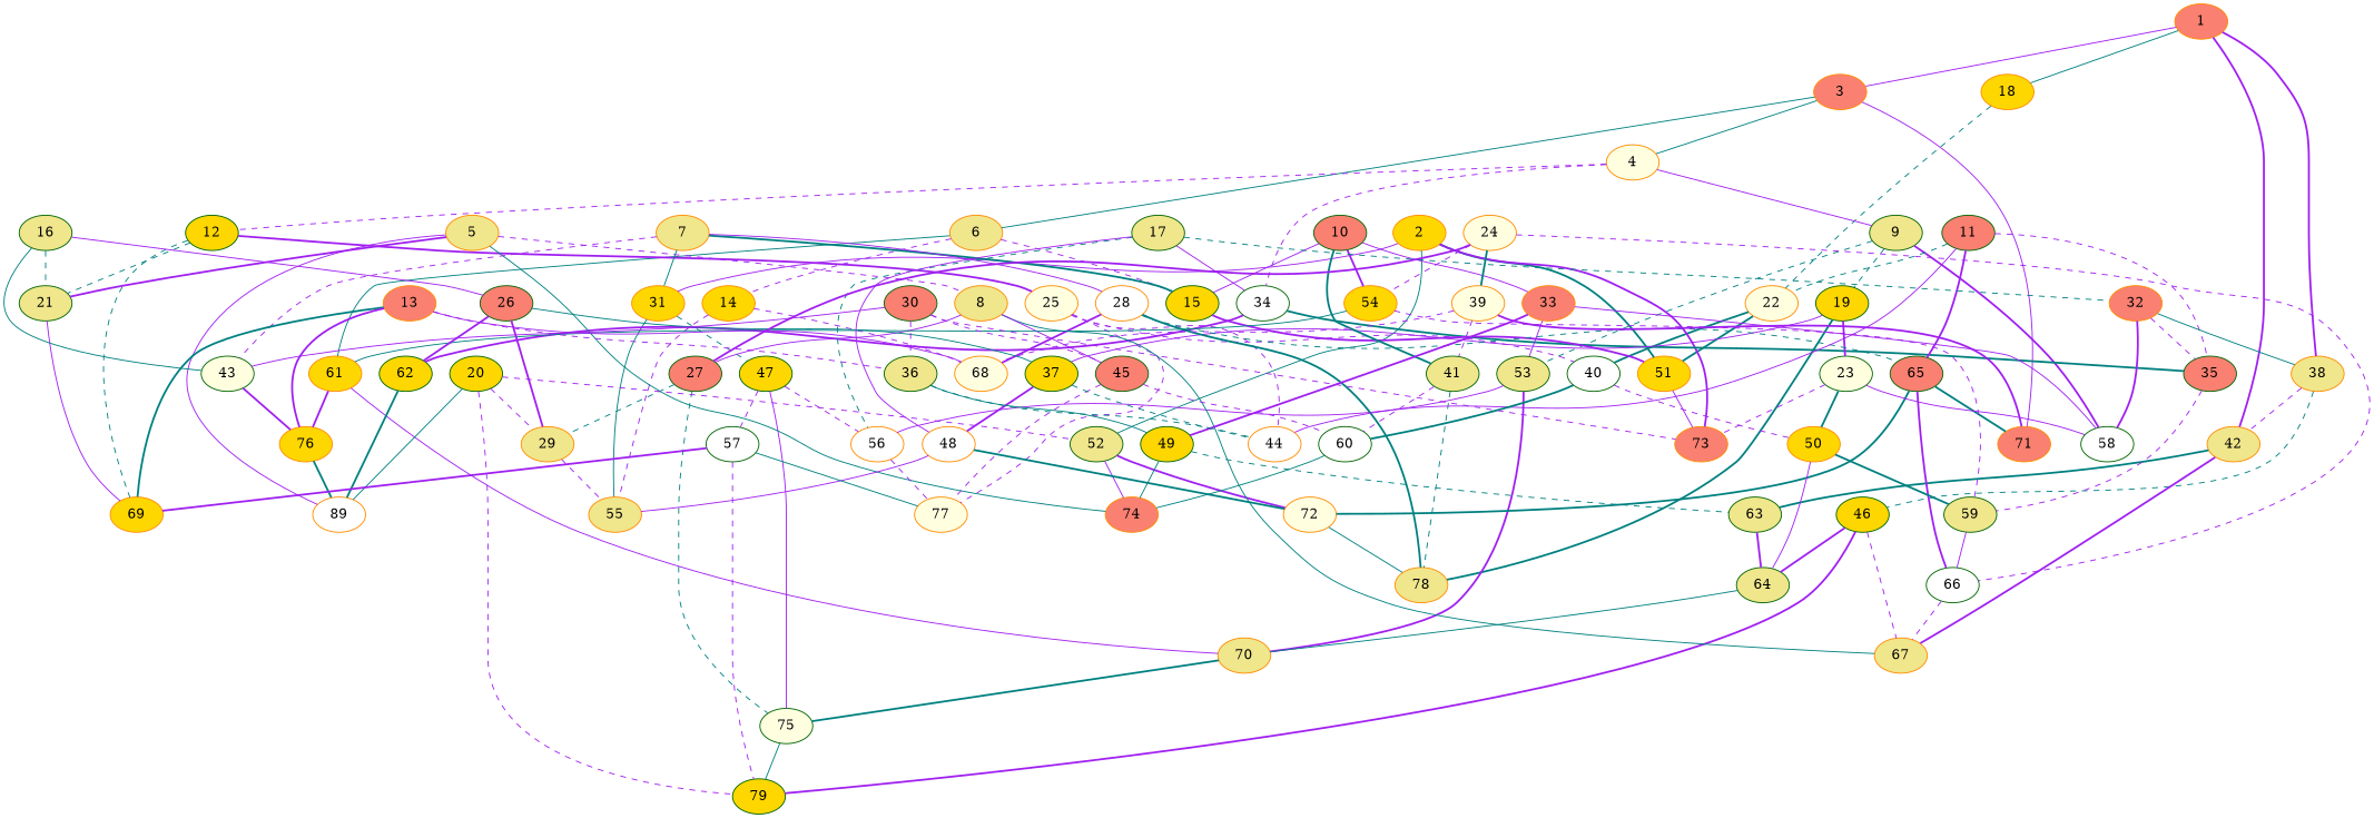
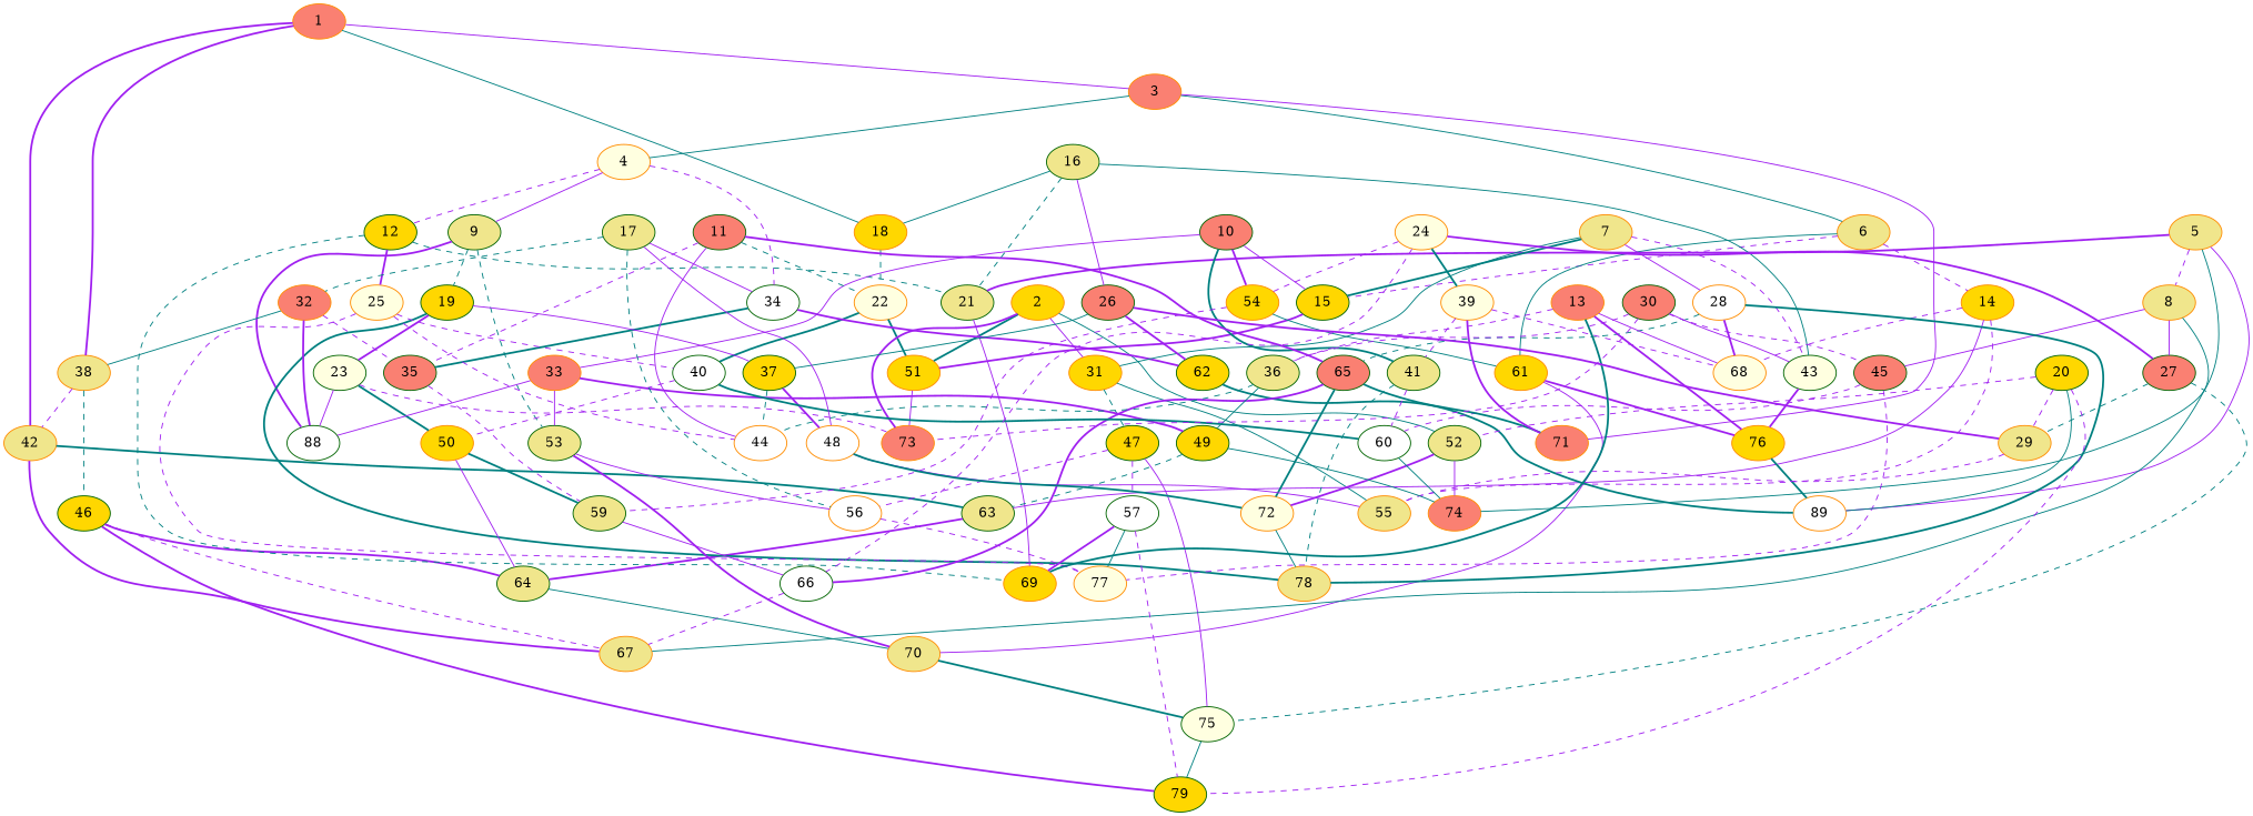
  graph {
    node [color=darkorange fillcolor=khaki style=filled]
    edge [color=purple style=dashed]
    1 [fillcolor=salmon]
    3 [fillcolor=salmon]
    18 [fillcolor=gold]
    38
    42
    4 [fillcolor=lightyellow]
    6
    71 [fillcolor=salmon]
    22 [fillcolor=lightyellow]
    46 [color=darkgreen fillcolor=gold]
    67
    63 [color=darkgreen]
    2 [fillcolor=gold]
    31 [fillcolor=gold]
    51 [fillcolor=gold]
    52 [color=darkgreen]
    73 [fillcolor=salmon]
    55
    47 [color=darkgreen fillcolor=gold]
    74 [fillcolor=salmon]
    72 [fillcolor=lightyellow]
    9 [color=darkgreen]
    12 [color=darkgreen fillcolor=gold]
    34 [color=darkgreen fillcolor=white]
    14 [fillcolor=gold]
    15 [color=darkgreen fillcolor=gold]
    61 [fillcolor=gold]
    19 [color=darkgreen fillcolor=gold]
    53 [color=darkgreen]
-   58 [color=darkgreen fillcolor=white]
+   58 [color=darkgreen fillcolor=white label=88]
    21 [color=darkgreen]
    25 [fillcolor=lightyellow]
    69 [fillcolor=gold]
    35 [color=darkgreen fillcolor=salmon]
    62 [color=darkgreen fillcolor=gold]
    5
    8
    n38 [fillcolor=white label=89]
    27 [color=darkgreen fillcolor=salmon]
    45 [color=darkgreen fillcolor=salmon]
    68 [fillcolor=lightyellow]
    76 [fillcolor=gold]
    70
    7
    28 [fillcolor=white]
    43 [color=darkgreen fillcolor=lightyellow]
    65 [color=darkgreen fillcolor=salmon]
    78
    29
    75 [color=darkgreen fillcolor=lightyellow]
    77 [fillcolor=lightyellow]
    60 [color=darkgreen fillcolor=white]
    23 [color=darkgreen fillcolor=lightyellow]
    37 [color=darkgreen fillcolor=gold]
    56 [fillcolor=white]
    10 [color=darkgreen fillcolor=salmon]
    33 [fillcolor=salmon]
    41 [color=darkgreen]
    54 [fillcolor=gold]
    49 [color=darkgreen fillcolor=gold]
    59 [color=darkgreen]
    11 [color=darkgreen fillcolor=salmon]
    44 [fillcolor=white]
    40 [color=darkgreen fillcolor=white]
    66 [color=darkgreen fillcolor=white]
    13 [fillcolor=salmon]
    36 [color=darkgreen]
    64 [color=darkgreen]
    16 [color=darkgreen]
    26 [color=darkgreen fillcolor=salmon]
    17 [color=darkgreen]
    32 [fillcolor=salmon]
    48 [fillcolor=white]
    50 [fillcolor=gold]
    20 [color=darkgreen fillcolor=gold]
    79 [color=darkgreen fillcolor=gold]
    24 [fillcolor=lightyellow]
    39 [fillcolor=lightyellow]
    30 [color=darkgreen fillcolor=salmon]
    57 [color=darkgreen fillcolor=white]
    1 -- 3 [style=solid]
    1 -- 18 [color=teal style=solid]
    1 -- 38 [style=bold]
    1 -- 42 [style=bold]
    3 -- 4 [color=teal style=solid]
    3 -- 6 [color=teal style=solid]
    3 -- 71 [style=solid]
    18 -- 22 [color=teal]
    38 -- 42
    38 -- 46 [color=teal]
    42 -- 67 [style=bold]
    42 -- 63 [color=teal style=bold]
    4 -- 9 [style=solid]
    4 -- 12
    4 -- 34
    6 -- 14
    6 -- 15
    6 -- 61 [color=teal style=solid]
    22 -- 51 [color=teal style=bold]
    22 -- 40 [color=teal style=bold]
    46 -- 67
    46 -- 64 [style=bold]
    46 -- 79 [style=bold]
    63 -- 64 [style=bold]
    2 -- 31 [style=solid]
    2 -- 51 [color=teal style=bold]
    2 -- 52 [color=teal style=solid]
    2 -- 73 [style=bold]
    31 -- 55 [color=teal style=solid]
    31 -- 47 [color=teal]
    51 -- 73 [style=solid]
    52 -- 74 [style=solid]
    52 -- 72 [style=bold]
    47 -- 75 [style=solid]
    47 -- 56
    47 -- 57
    72 -- 78 [color=teal style=solid]
    9 -- 19 [color=teal]
    9 -- 53 [color=teal]
    9 -- 58 [style=bold]
    12 -- 21 [color=teal]
    12 -- 25 [style=bold]
    12 -- 69 [color=teal]
    34 -- 35 [color=teal style=bold]
    34 -- 62 [style=bold]
+   14 -- 63 [style=solid]
    14 -- 55
    14 -- 68
    15 -- 51 [style=bold]
    61 -- 76 [style=bold]
    61 -- 70 [style=solid]
    19 -- 78 [color=teal style=bold]
    19 -- 23 [style=bold]
    19 -- 37 [style=solid]
    53 -- 70 [style=bold]
    53 -- 56 [style=solid]
    21 -- 69 [style=solid]
    25 -- 77
    25 -- 44
    25 -- 40
    35 -- 59
    62 -- n38 [color=teal style=bold]
    5 -- 74 [color=teal style=solid]
    5 -- 21 [style=bold]
    5 -- 8
    5 -- n38 [style=solid]
    8 -- 67 [color=teal style=solid]
    8 -- 27 [style=solid]
    8 -- 45 [style=solid]
    27 -- 29 [color=teal]
    27 -- 75 [color=teal]
    45 -- 77
    45 -- 60
    76 -- n38 [color=teal style=bold]
    70 -- 75 [color=teal style=bold]
    7 -- 31 [color=teal style=solid]
    7 -- 15 [color=teal style=bold]
    7 -- 28 [style=solid]
    7 -- 43
    28 -- 68 [style=bold]
    28 -- 65 [color=teal]
    28 -- 78 [color=teal style=bold]
    43 -- 76 [style=bold]
    65 -- 71 [color=teal style=bold]
    65 -- 72 [color=teal style=bold]
    65 -- 66 [style=bold]
    29 -- 55
    75 -- 79 [color=teal style=solid]
    60 -- 74 [color=teal style=solid]
    23 -- 73
    23 -- 58 [style=solid]
    23 -- 50 [color=teal style=bold]
    37 -- 44 [color=teal]
    37 -- 48 [style=bold]
    56 -- 77
    10 -- 15 [style=solid]
    10 -- 33 [style=solid]
    10 -- 41 [color=teal style=bold]
    10 -- 54 [style=bold]
    33 -- 53 [style=solid]
    33 -- 58 [style=solid]
    33 -- 49 [style=bold]
    41 -- 78 [color=teal]
    41 -- 60
    54 -- 61 [color=teal style=solid]
    54 -- 59
    49 -- 63 [color=teal]
    49 -- 74 [color=teal style=solid]
    59 -- 66 [style=solid]
    11 -- 22 [color=teal]
    11 -- 35
    11 -- 65 [style=bold]
    11 -- 44 [style=solid]
    40 -- 60 [color=teal style=bold]
    40 -- 50
    66 -- 67
    13 -- 69 [color=teal style=bold]
    13 -- 68 [style=solid]
    13 -- 76 [style=bold]
    13 -- 36
    36 -- 49 [color=teal style=solid]
    36 -- 44 [color=teal]
    64 -- 70 [color=teal style=solid]
+   16 -- 18 [color=teal style=solid]
    16 -- 21 [color=teal]
    16 -- 43 [color=teal style=solid]
    16 -- 26 [style=solid]
    26 -- 62 [style=bold]
    26 -- 29 [style=bold]
    26 -- 37 [color=teal style=solid]
    17 -- 34 [style=solid]
    17 -- 56 [color=teal]
    17 -- 32 [color=teal]
    17 -- 48 [style=solid]
    32 -- 38 [color=teal style=solid]
    32 -- 58 [style=bold]
    32 -- 35
    48 -- 55 [style=solid]
    48 -- 72 [color=teal style=bold]
    50 -- 59 [color=teal style=bold]
    50 -- 64 [style=solid]
    20 -- 52
    20 -- n38 [color=teal style=solid]
    20 -- 29
    20 -- 79
    24 -- 27 [style=bold]
    24 -- 54
    24 -- 66
    24 -- 39 [color=teal style=bold]
    39 -- 71 [style=bold]
    39 -- 68
    39 -- 41
    30 -- 73
    30 -- 45
    30 -- 43 [style=solid]
    30 -- 36
    57 -- 69 [style=bold]
    57 -- 77 [color=teal style=solid]
    57 -- 79
  }
